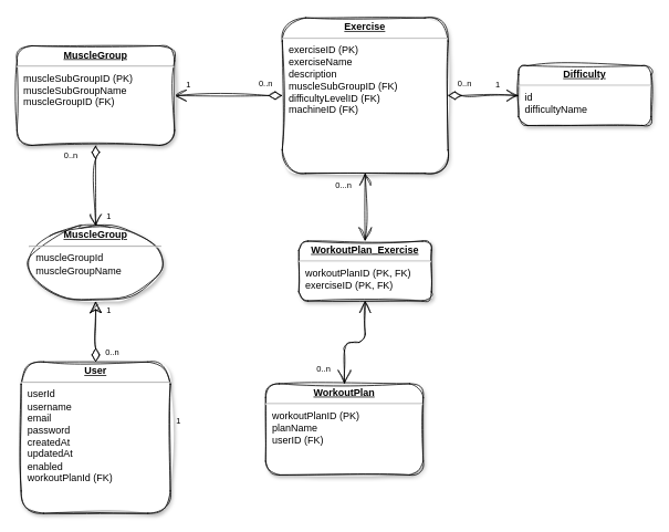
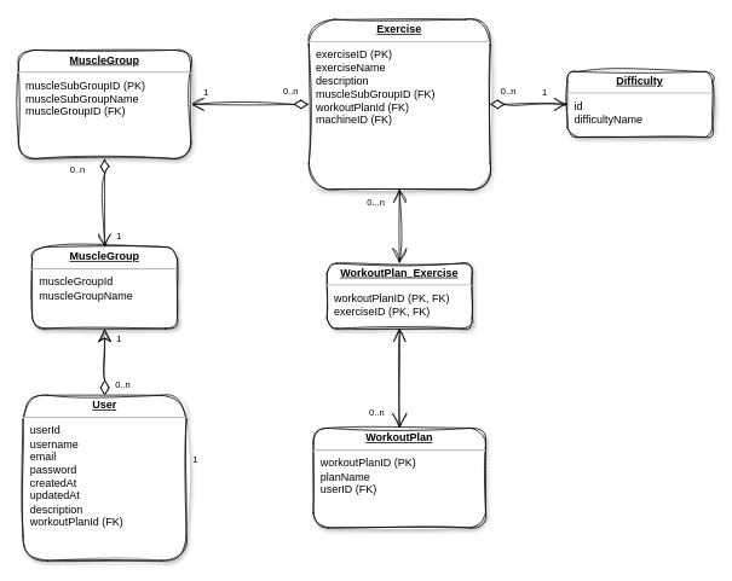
  <mxCell id="0" />
  <mxCell id="1" parent="0" />
  <mxCell id="2" value="&lt;p style=&quot;margin: 0px; margin-top: 4px; text-align: center; text-decoration: underline;&quot;&gt;&lt;strong&gt;Difficulty&lt;/strong&gt;&lt;/p&gt;&lt;hr&gt;&lt;p style=&quot;margin: 0px; margin-left: 8px;&quot;&gt;id&lt;/p&gt;&lt;p style=&quot;margin: 0px; margin-left: 8px;&quot;&gt;difficultyName&lt;br&gt;&lt;/p&gt;" style="verticalAlign=top;align=left;overflow=fill;fontSize=12;fontFamily=Helvetica;html=1;shadow=1;rounded=1;sketch=1;curveFitting=1;jiggle=2;labelBackgroundColor=none;" parent="1" vertex="1"><mxGeometry x="625" y="78.44" width="160" height="72.11" as="geometry" /></mxCell>
- <mxCell id="3" value="&lt;p style=&quot;margin: 0px; margin-top: 4px; text-align: center; text-decoration: underline;&quot;&gt;&lt;strong&gt;User&lt;/strong&gt;&lt;/p&gt;&lt;hr&gt;&lt;p style=&quot;margin: 0px; margin-left: 8px;&quot;&gt;userId&lt;/p&gt;&lt;p style=&quot;margin: 0px; margin-left: 8px;&quot;&gt;username&lt;/p&gt;&lt;p style=&quot;margin: 0px; margin-left: 8px;&quot;&gt;email&lt;/p&gt;&lt;p style=&quot;margin: 0px; margin-left: 8px;&quot;&gt;password&lt;/p&gt;&lt;p style=&quot;margin: 0px 0px 0px 8px;&quot;&gt;createdAt&lt;/p&gt;&lt;p style=&quot;margin: 0px 0px 0px 8px;&quot;&gt;updatedAt&lt;/p&gt;&lt;p style=&quot;margin: 0px 0px 0px 8px;&quot;&gt;enabled&lt;/p&gt;&lt;p style=&quot;margin: 0px 0px 0px 8px;&quot;&gt;workoutPlanId (FK)&lt;/p&gt;" style="verticalAlign=top;align=left;overflow=fill;fontSize=12;fontFamily=Helvetica;html=1;shadow=1;rounded=1;sketch=1;curveFitting=1;jiggle=2;labelBackgroundColor=none;" parent="1" vertex="1"><mxGeometry x="25" y="435.72" width="180" height="182.55" as="geometry" /></mxCell>
- <mxCell id="4" value="&lt;p style=&quot;margin: 0px ; margin-top: 4px ; text-align: center ; text-decoration: underline&quot;&gt;&lt;strong&gt;WorkoutPlan&lt;/strong&gt;&lt;/p&gt;&lt;hr&gt;&lt;p style=&quot;margin: 0px ; margin-left: 8px&quot;&gt;workoutPlanID (PK)&lt;/p&gt;&lt;p style=&quot;margin: 0px ; margin-left: 8px&quot;&gt;planName&lt;/p&gt;&lt;p style=&quot;margin: 0px ; margin-left: 8px&quot;&gt;userID (FK)&lt;/p&gt;" style="verticalAlign=top;align=left;overflow=fill;fontSize=12;fontFamily=Helvetica;html=1;shadow=1;rounded=1;sketch=1;curveFitting=1;jiggle=2;labelBackgroundColor=none;" parent="1" vertex="1"><mxGeometry x="320" y="462" width="190" height="110" as="geometry" /></mxCell>
+ <mxCell id="3" value="&lt;p style=&quot;margin: 0px; margin-top: 4px; text-align: center; text-decoration: underline;&quot;&gt;&lt;strong&gt;User&lt;/strong&gt;&lt;/p&gt;&lt;hr&gt;&lt;p style=&quot;margin: 0px; margin-left: 8px;&quot;&gt;userId&lt;/p&gt;&lt;p style=&quot;margin: 0px; margin-left: 8px;&quot;&gt;username&lt;/p&gt;&lt;p style=&quot;margin: 0px; margin-left: 8px;&quot;&gt;email&lt;/p&gt;&lt;p style=&quot;margin: 0px; margin-left: 8px;&quot;&gt;password&lt;/p&gt;&lt;p style=&quot;margin: 0px 0px 0px 8px;&quot;&gt;createdAt&lt;/p&gt;&lt;p style=&quot;margin: 0px 0px 0px 8px;&quot;&gt;updatedAt&lt;/p&gt;&lt;p style=&quot;margin: 0px 0px 0px 8px;&quot;&gt;description&lt;/p&gt;&lt;p style=&quot;margin: 0px 0px 0px 8px;&quot;&gt;workoutPlanId (FK)&lt;/p&gt;" style="verticalAlign=top;align=left;overflow=fill;fontSize=12;fontFamily=Helvetica;html=1;shadow=1;rounded=1;sketch=1;curveFitting=1;jiggle=2;labelBackgroundColor=none;" parent="1" vertex="1"><mxGeometry x="25" y="435.72" width="180" height="182.55" as="geometry" /></mxCell>
+ <mxCell id="4" value="&lt;p style=&quot;margin: 0px ; margin-top: 4px ; text-align: center ; text-decoration: underline&quot;&gt;&lt;strong&gt;WorkoutPlan&lt;/strong&gt;&lt;/p&gt;&lt;hr&gt;&lt;p style=&quot;margin: 0px ; margin-left: 8px&quot;&gt;workoutPlanID (PK)&lt;/p&gt;&lt;p style=&quot;margin: 0px ; margin-left: 8px&quot;&gt;planName&lt;/p&gt;&lt;p style=&quot;margin: 0px ; margin-left: 8px&quot;&gt;userID (FK)&lt;/p&gt;" style="verticalAlign=top;align=left;overflow=fill;fontSize=12;fontFamily=Helvetica;html=1;shadow=1;rounded=1;sketch=1;curveFitting=1;jiggle=2;labelBackgroundColor=none;" parent="1" vertex="1"><mxGeometry x="345" y="472" width="190" height="110" as="geometry" /></mxCell>
  <mxCell id="5" value="" style="endArrow=open;endSize=12;startArrow=diamondThin;startSize=14;startFill=0;edgeStyle=orthogonalEdgeStyle;entryX=0.5;entryY=0;entryDx=0;entryDy=0;rounded=1;sketch=1;curveFitting=1;jiggle=2;labelBackgroundColor=none;fontColor=default;exitX=0.5;exitY=1;exitDx=0;exitDy=0;" parent="1" source="25" target="18" edge="1"><mxGeometry x="519.36" y="200" as="geometry"><mxPoint x="115" y="177" as="sourcePoint" /><mxPoint x="-205" y="301.46" as="targetPoint" /></mxGeometry></mxCell>
  <mxCell id="6" value="0..n" style="resizable=0;align=left;verticalAlign=top;labelBackgroundColor=none;fontSize=10;shadow=1;rounded=1;sketch=1;curveFitting=1;jiggle=2;" parent="5" connectable="0" vertex="1"><mxGeometry x="-1" relative="1" as="geometry"><mxPoint x="-40" as="offset" /></mxGeometry></mxCell>
  <mxCell id="7" value="1" style="resizable=0;align=right;verticalAlign=top;labelBackgroundColor=none;fontSize=10;shadow=1;rounded=1;sketch=1;curveFitting=1;jiggle=2;" parent="5" connectable="0" vertex="1"><mxGeometry x="1" relative="1" as="geometry"><mxPoint x="20.0" y="-25.0" as="offset" /></mxGeometry></mxCell>
  <mxCell id="8" value="" style="endArrow=classic;endSize=12;startArrow=diamondThin;startSize=14;startFill=0;edgeStyle=orthogonalEdgeStyle;entryX=0.5;entryY=1;entryDx=0;entryDy=0;rounded=1;sketch=1;curveFitting=1;jiggle=2;labelBackgroundColor=none;fontColor=default;" parent="1" source="3" target="18" edge="1"><mxGeometry x="369.36" y="360" as="geometry"><mxPoint x="-185.64" y="102" as="sourcePoint" /><mxPoint x="-125" y="347.98" as="targetPoint" /><Array as="points" /></mxGeometry></mxCell>
  <mxCell id="9" value="0..n" style="resizable=0;align=left;verticalAlign=top;labelBackgroundColor=none;fontSize=10;shadow=1;rounded=1;sketch=1;curveFitting=1;jiggle=2;" parent="8" connectable="0" vertex="1"><mxGeometry x="-1" relative="1" as="geometry"><mxPoint x="10" y="-24" as="offset" /></mxGeometry></mxCell>
  <mxCell id="10" value="1" style="resizable=0;align=right;verticalAlign=top;labelBackgroundColor=none;fontSize=10;shadow=1;rounded=1;sketch=1;curveFitting=1;jiggle=2;" parent="8" connectable="0" vertex="1"><mxGeometry x="1" relative="1" as="geometry"><mxPoint x="20.0" y="1.895e-13" as="offset" /></mxGeometry></mxCell>
- <mxCell id="11" value="&lt;p style=&quot;margin: 0px; margin-top: 4px; text-align: center; text-decoration: underline;&quot;&gt;&lt;strong&gt;Exercise&lt;/strong&gt;&lt;/p&gt;&lt;hr&gt;&lt;p style=&quot;margin: 0px; margin-left: 8px;&quot;&gt;exerciseID (PK)&lt;/p&gt;&lt;p style=&quot;margin: 0px; margin-left: 8px;&quot;&gt;exerciseName&lt;/p&gt;&lt;p style=&quot;margin: 0px; margin-left: 8px;&quot;&gt;description&lt;/p&gt;&lt;p style=&quot;margin: 0px; margin-left: 8px;&quot;&gt;muscleSubGroupID (FK)&amp;nbsp;&lt;/p&gt;&lt;p style=&quot;margin: 0px; margin-left: 8px;&quot;&gt;difficultyLevelID (FK)&lt;/p&gt;&lt;p style=&quot;margin: 0px; margin-left: 8px;&quot;&gt;machineID (FK)&lt;br&gt;&lt;/p&gt;" style="verticalAlign=top;align=left;overflow=fill;fontSize=12;fontFamily=Helvetica;html=1;shadow=1;rounded=1;sketch=1;curveFitting=1;jiggle=2;labelBackgroundColor=none;" vertex="1" parent="1"><mxGeometry x="340" y="20.75" width="200" height="187.5" as="geometry" /></mxCell>
+ <mxCell id="11" value="&lt;p style=&quot;margin: 0px; margin-top: 4px; text-align: center; text-decoration: underline;&quot;&gt;&lt;strong&gt;Exercise&lt;/strong&gt;&lt;/p&gt;&lt;hr&gt;&lt;p style=&quot;margin: 0px; margin-left: 8px;&quot;&gt;exerciseID (PK)&lt;/p&gt;&lt;p style=&quot;margin: 0px; margin-left: 8px;&quot;&gt;exerciseName&lt;/p&gt;&lt;p style=&quot;margin: 0px; margin-left: 8px;&quot;&gt;description&lt;/p&gt;&lt;p style=&quot;margin: 0px; margin-left: 8px;&quot;&gt;muscleSubGroupID (FK)&amp;nbsp;&lt;/p&gt;&lt;p style=&quot;margin: 0px; margin-left: 8px;&quot;&gt;workoutPlanId (FK)&lt;/p&gt;&lt;p style=&quot;margin: 0px; margin-left: 8px;&quot;&gt;machineID (FK)&lt;br&gt;&lt;/p&gt;" style="verticalAlign=top;align=left;overflow=fill;fontSize=12;fontFamily=Helvetica;html=1;shadow=1;rounded=1;sketch=1;curveFitting=1;jiggle=2;labelBackgroundColor=none;" vertex="1" parent="1"><mxGeometry x="340" y="20.75" width="200" height="187.5" as="geometry" /></mxCell>
  <mxCell id="12" value="" style="endArrow=open;endSize=12;startArrow=diamondThin;startSize=14;startFill=0;edgeStyle=orthogonalEdgeStyle;exitX=0;exitY=0.5;exitDx=0;exitDy=0;entryX=1;entryY=0.5;entryDx=0;entryDy=0;rounded=1;sketch=1;curveFitting=1;jiggle=2;labelBackgroundColor=none;fontColor=default;" edge="1" parent="1" source="11" target="25"><mxGeometry x="620" y="340" as="geometry"><mxPoint x="15" y="-108" as="sourcePoint" /><mxPoint x="195" y="114.5" as="targetPoint" /><Array as="points" /></mxGeometry></mxCell>
  <mxCell id="13" value="0..n" style="resizable=0;align=left;verticalAlign=top;labelBackgroundColor=none;fontSize=10;shadow=1;rounded=1;sketch=1;curveFitting=1;jiggle=2;" connectable="0" vertex="1" parent="12"><mxGeometry x="-1" relative="1" as="geometry"><mxPoint x="-30" y="-27" as="offset" /></mxGeometry></mxCell>
  <mxCell id="14" value="1" style="resizable=0;align=right;verticalAlign=top;labelBackgroundColor=none;fontSize=10;shadow=1;rounded=1;sketch=1;curveFitting=1;jiggle=2;" connectable="0" vertex="1" parent="12"><mxGeometry x="1" relative="1" as="geometry"><mxPoint x="21" y="-25" as="offset" /></mxGeometry></mxCell>
  <mxCell id="15" value="" style="endArrow=open;endSize=12;startArrow=diamondThin;startSize=14;startFill=0;edgeStyle=orthogonalEdgeStyle;exitX=1;exitY=0.5;exitDx=0;exitDy=0;entryX=0;entryY=0.5;entryDx=0;entryDy=0;rounded=1;sketch=1;curveFitting=1;jiggle=2;labelBackgroundColor=none;fontColor=default;" edge="1" parent="1" source="11" target="2"><mxGeometry x="620" y="340" as="geometry"><mxPoint x="65" y="-4" as="sourcePoint" /><mxPoint x="-115" y="-4" as="targetPoint" /><Array as="points" /></mxGeometry></mxCell>
  <mxCell id="16" value="0..n" style="resizable=0;align=left;verticalAlign=top;labelBackgroundColor=none;fontSize=10;shadow=1;rounded=1;sketch=1;curveFitting=1;jiggle=2;" connectable="0" vertex="1" parent="15"><mxGeometry x="-1" relative="1" as="geometry"><mxPoint x="10" y="-27" as="offset" /></mxGeometry></mxCell>
  <mxCell id="17" value="1" style="resizable=0;align=right;verticalAlign=top;labelBackgroundColor=none;fontSize=10;shadow=1;rounded=1;sketch=1;curveFitting=1;jiggle=2;" connectable="0" vertex="1" parent="15"><mxGeometry x="1" relative="1" as="geometry"><mxPoint x="-21" y="-25" as="offset" /></mxGeometry></mxCell>
- <mxCell id="18" value="&lt;p style=&quot;margin: 0px ; margin-top: 4px ; text-align: center ; text-decoration: underline&quot;&gt;&lt;strong&gt;MuscleGroup&lt;/strong&gt;&lt;br&gt;&lt;/p&gt;&lt;hr&gt;&lt;p style=&quot;margin: 0px 0px 0px 8px;&quot;&gt;muscleGroupId&lt;/p&gt;&lt;p style=&quot;margin: 0px 0px 0px 8px;&quot;&gt;muscleGroupName&lt;/p&gt;" style="ellipse;verticalAlign=top;align=left;overflow=fill;fontSize=12;fontFamily=Helvetica;html=1;shadow=1;sketch=1;curveFitting=1;jiggle=2;labelBackgroundColor=none;" vertex="1" parent="1"><mxGeometry x="35" y="272" width="160" height="90" as="geometry" /></mxCell>
+ <mxCell id="18" value="&lt;p style=&quot;margin: 0px ; margin-top: 4px ; text-align: center ; text-decoration: underline&quot;&gt;&lt;strong&gt;MuscleGroup&lt;/strong&gt;&lt;br&gt;&lt;/p&gt;&lt;hr&gt;&lt;p style=&quot;margin: 0px 0px 0px 8px;&quot;&gt;muscleGroupId&lt;/p&gt;&lt;p style=&quot;margin: 0px 0px 0px 8px;&quot;&gt;muscleGroupName&lt;/p&gt;" style="verticalAlign=top;align=left;overflow=fill;fontSize=12;fontFamily=Helvetica;html=1;shadow=1;rounded=1;sketch=1;curveFitting=1;jiggle=2;labelBackgroundColor=none;" vertex="1" parent="1"><mxGeometry x="35" y="272" width="160" height="90" as="geometry" /></mxCell>
  <mxCell id="19" value="1" style="resizable=0;align=right;verticalAlign=top;labelBackgroundColor=none;fontSize=10;shadow=1;rounded=1;sketch=1;curveFitting=1;jiggle=2;" connectable="0" vertex="1" parent="1"><mxGeometry x="184.995" y="442" as="geometry"><mxPoint x="34" y="52" as="offset" /></mxGeometry></mxCell>
  <mxCell id="20" value="" style="endArrow=open;endSize=12;startArrow=open;startSize=14;startFill=0;edgeStyle=orthogonalEdgeStyle;entryX=0.5;entryY=1;entryDx=0;entryDy=0;exitX=0.5;exitY=0;exitDx=0;exitDy=0;rounded=1;sketch=1;curveFitting=1;jiggle=2;labelBackgroundColor=none;fontColor=default;" edge="1" parent="1" source="24" target="11"><mxGeometry x="369.36" y="360" as="geometry"><mxPoint x="495" y="322" as="sourcePoint" /><mxPoint x="355" y="322" as="targetPoint" /><Array as="points" /></mxGeometry></mxCell>
  <mxCell id="21" value="0...n" style="resizable=0;align=right;verticalAlign=top;labelBackgroundColor=none;fontSize=10;shadow=1;rounded=1;sketch=1;curveFitting=1;jiggle=2;" connectable="0" vertex="1" parent="20"><mxGeometry x="1" relative="1" as="geometry"><mxPoint x="-15" y="3" as="offset" /></mxGeometry></mxCell>
  <mxCell id="22" value="" style="endArrow=open;endSize=12;startArrow=open;startSize=14;startFill=0;edgeStyle=orthogonalEdgeStyle;entryX=0.5;entryY=1;entryDx=0;entryDy=0;exitX=0.5;exitY=0;exitDx=0;exitDy=0;rounded=1;sketch=1;curveFitting=1;jiggle=2;labelBackgroundColor=none;fontColor=default;" edge="1" parent="1" source="4" target="24"><mxGeometry x="369.36" y="360" as="geometry"><mxPoint x="440" y="472" as="sourcePoint" /><mxPoint x="440" y="208" as="targetPoint" /><Array as="points" /></mxGeometry></mxCell>
  <mxCell id="23" value="0..n" style="resizable=0;align=left;verticalAlign=top;labelBackgroundColor=none;fontSize=10;shadow=1;rounded=1;sketch=1;curveFitting=1;jiggle=2;" connectable="0" vertex="1" parent="22"><mxGeometry x="-1" relative="1" as="geometry"><mxPoint x="-35" y="-30" as="offset" /></mxGeometry></mxCell>
  <mxCell id="24" value="&lt;p style=&quot;margin: 0px; margin-top: 4px; text-align: center; text-decoration: underline;&quot;&gt;&lt;b&gt;WorkoutPlan_Exercise&lt;br&gt;&lt;/b&gt;&lt;/p&gt;&lt;hr&gt;&lt;p style=&quot;margin: 0px; margin-left: 8px;&quot;&gt;workoutPlanID (PK, FK)&lt;/p&gt;&lt;p style=&quot;margin: 0px; margin-left: 8px;&quot;&gt;exerciseID (PK, FK)&lt;/p&gt;" style="verticalAlign=top;align=left;overflow=fill;fontSize=12;fontFamily=Helvetica;html=1;shadow=1;rounded=1;sketch=1;curveFitting=1;jiggle=2;labelBackgroundColor=none;" vertex="1" parent="1"><mxGeometry x="360" y="290" width="160" height="72.11" as="geometry" /></mxCell>
  <mxCell id="25" value="&lt;p style=&quot;margin: 0px ; margin-top: 4px ; text-align: center ; text-decoration: underline&quot;&gt;&lt;strong&gt;MuscleGroup&lt;/strong&gt;&lt;br&gt;&lt;/p&gt;&lt;hr&gt;&lt;p style=&quot;margin: 0px 0px 0px 8px;&quot;&gt;muscleSubGroupID (PK)&lt;/p&gt;&lt;p style=&quot;margin: 0px 0px 0px 8px;&quot;&gt;muscleSubGroupName&lt;/p&gt;&lt;p style=&quot;margin: 0px 0px 0px 8px;&quot;&gt;muscleGroupID (FK)&lt;/p&gt;" style="verticalAlign=top;align=left;overflow=fill;fontSize=12;fontFamily=Helvetica;html=1;shadow=1;rounded=1;sketch=1;curveFitting=1;jiggle=2;labelBackgroundColor=none;" vertex="1" parent="1"><mxGeometry x="20" y="54.5" width="190" height="120" as="geometry" /></mxCell>
